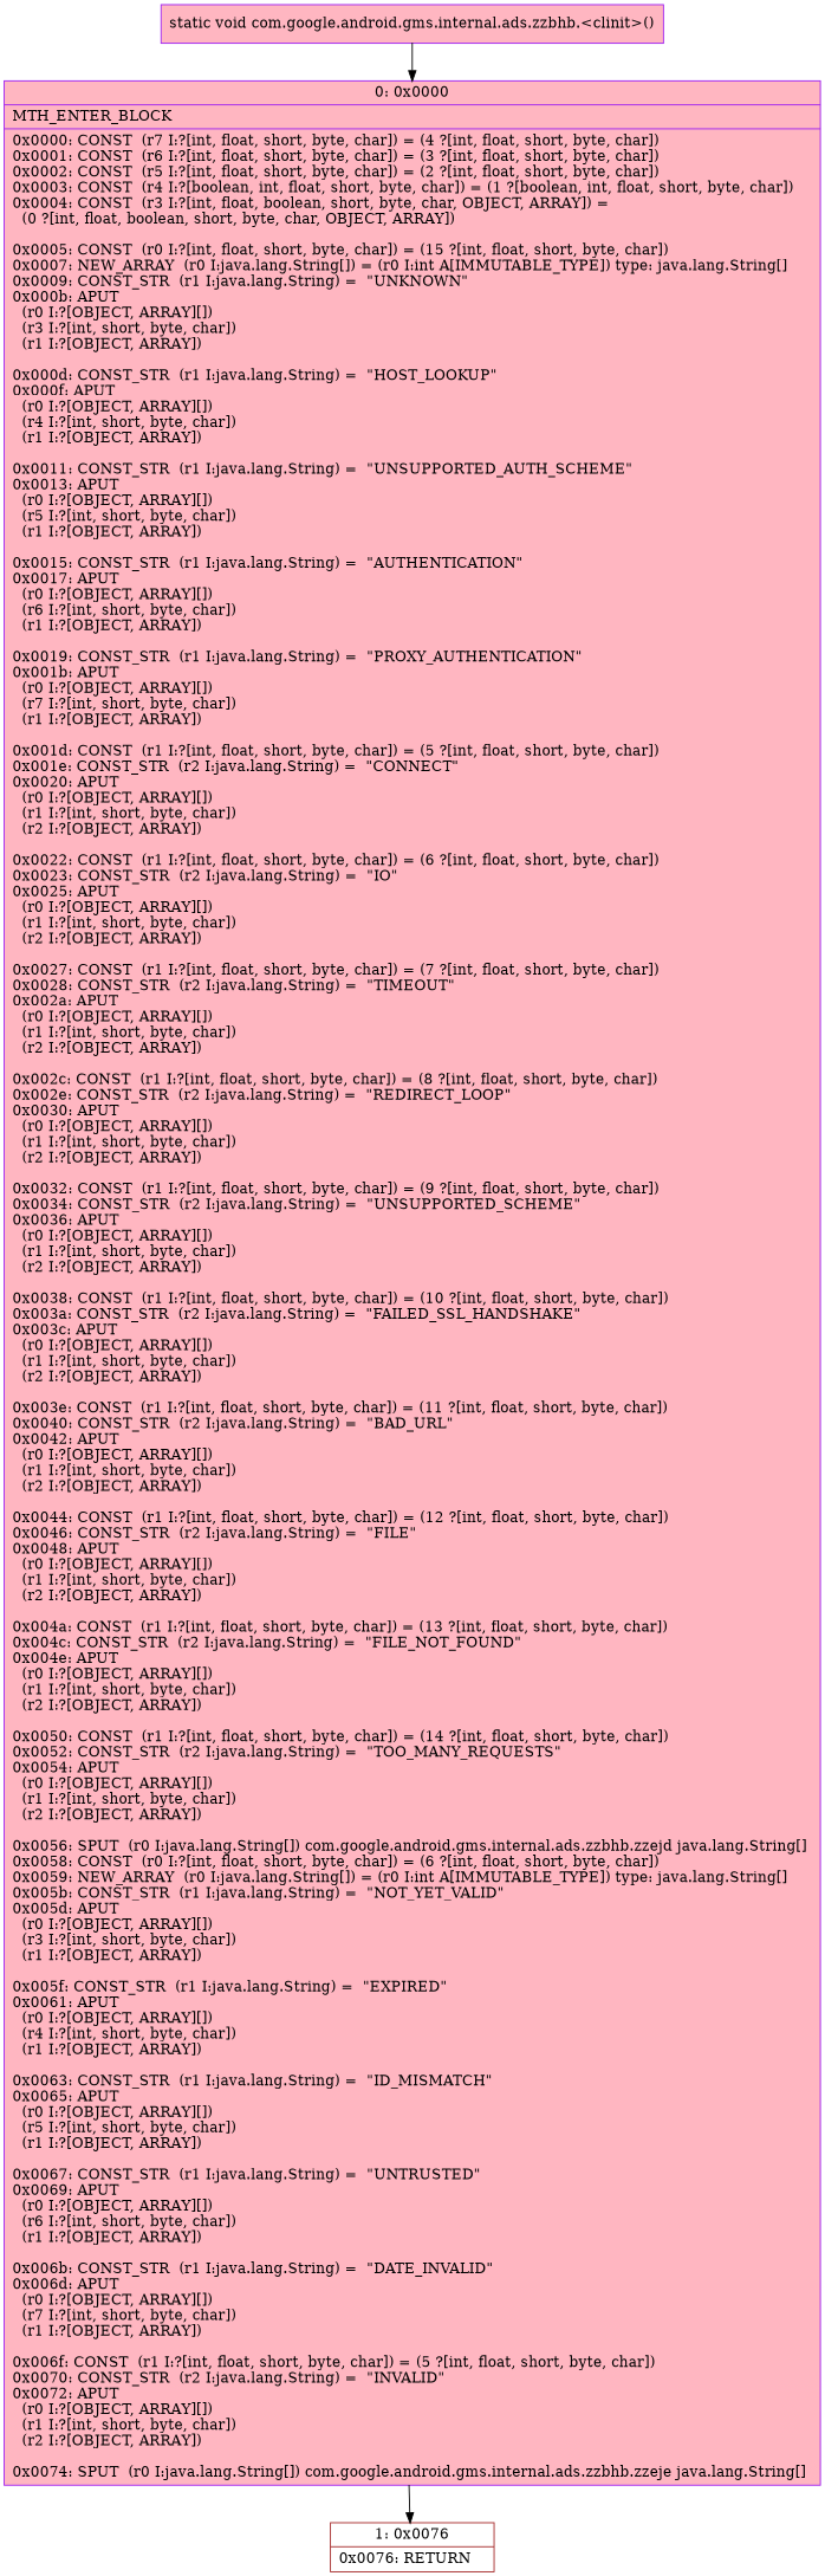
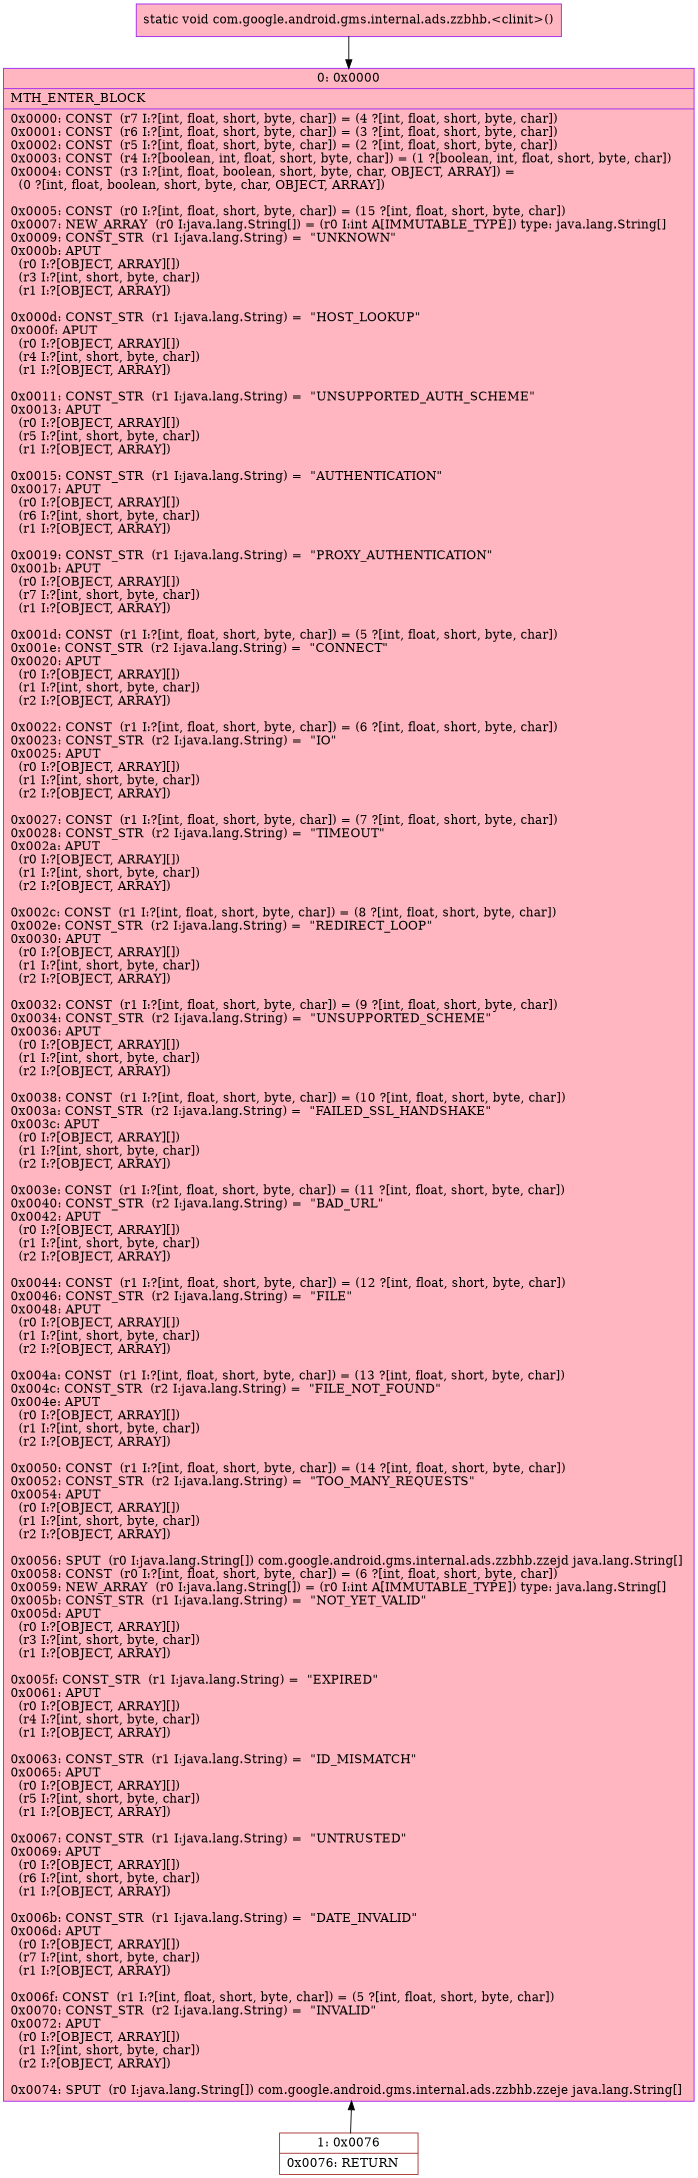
  digraph {
    node [shape=record style=filled fillcolor=lightpink color=purple]
    n1 [label="{0\:\ 0x0000|MTH_ENTER_BLOCK\l|0x0000: CONST  (r7 I:?[int, float, short, byte, char]) = (4 ?[int, float, short, byte, char]) \l0x0001: CONST  (r6 I:?[int, float, short, byte, char]) = (3 ?[int, float, short, byte, char]) \l0x0002: CONST  (r5 I:?[int, float, short, byte, char]) = (2 ?[int, float, short, byte, char]) \l0x0003: CONST  (r4 I:?[boolean, int, float, short, byte, char]) = (1 ?[boolean, int, float, short, byte, char]) \l0x0004: CONST  (r3 I:?[int, float, boolean, short, byte, char, OBJECT, ARRAY]) = \l  (0 ?[int, float, boolean, short, byte, char, OBJECT, ARRAY])\l \l0x0005: CONST  (r0 I:?[int, float, short, byte, char]) = (15 ?[int, float, short, byte, char]) \l0x0007: NEW_ARRAY  (r0 I:java.lang.String[]) = (r0 I:int A[IMMUTABLE_TYPE]) type: java.lang.String[] \l0x0009: CONST_STR  (r1 I:java.lang.String) =  \"UNKNOWN\" \l0x000b: APUT  \l  (r0 I:?[OBJECT, ARRAY][])\l  (r3 I:?[int, short, byte, char])\l  (r1 I:?[OBJECT, ARRAY])\l \l0x000d: CONST_STR  (r1 I:java.lang.String) =  \"HOST_LOOKUP\" \l0x000f: APUT  \l  (r0 I:?[OBJECT, ARRAY][])\l  (r4 I:?[int, short, byte, char])\l  (r1 I:?[OBJECT, ARRAY])\l \l0x0011: CONST_STR  (r1 I:java.lang.String) =  \"UNSUPPORTED_AUTH_SCHEME\" \l0x0013: APUT  \l  (r0 I:?[OBJECT, ARRAY][])\l  (r5 I:?[int, short, byte, char])\l  (r1 I:?[OBJECT, ARRAY])\l \l0x0015: CONST_STR  (r1 I:java.lang.String) =  \"AUTHENTICATION\" \l0x0017: APUT  \l  (r0 I:?[OBJECT, ARRAY][])\l  (r6 I:?[int, short, byte, char])\l  (r1 I:?[OBJECT, ARRAY])\l \l0x0019: CONST_STR  (r1 I:java.lang.String) =  \"PROXY_AUTHENTICATION\" \l0x001b: APUT  \l  (r0 I:?[OBJECT, ARRAY][])\l  (r7 I:?[int, short, byte, char])\l  (r1 I:?[OBJECT, ARRAY])\l \l0x001d: CONST  (r1 I:?[int, float, short, byte, char]) = (5 ?[int, float, short, byte, char]) \l0x001e: CONST_STR  (r2 I:java.lang.String) =  \"CONNECT\" \l0x0020: APUT  \l  (r0 I:?[OBJECT, ARRAY][])\l  (r1 I:?[int, short, byte, char])\l  (r2 I:?[OBJECT, ARRAY])\l \l0x0022: CONST  (r1 I:?[int, float, short, byte, char]) = (6 ?[int, float, short, byte, char]) \l0x0023: CONST_STR  (r2 I:java.lang.String) =  \"IO\" \l0x0025: APUT  \l  (r0 I:?[OBJECT, ARRAY][])\l  (r1 I:?[int, short, byte, char])\l  (r2 I:?[OBJECT, ARRAY])\l \l0x0027: CONST  (r1 I:?[int, float, short, byte, char]) = (7 ?[int, float, short, byte, char]) \l0x0028: CONST_STR  (r2 I:java.lang.String) =  \"TIMEOUT\" \l0x002a: APUT  \l  (r0 I:?[OBJECT, ARRAY][])\l  (r1 I:?[int, short, byte, char])\l  (r2 I:?[OBJECT, ARRAY])\l \l0x002c: CONST  (r1 I:?[int, float, short, byte, char]) = (8 ?[int, float, short, byte, char]) \l0x002e: CONST_STR  (r2 I:java.lang.String) =  \"REDIRECT_LOOP\" \l0x0030: APUT  \l  (r0 I:?[OBJECT, ARRAY][])\l  (r1 I:?[int, short, byte, char])\l  (r2 I:?[OBJECT, ARRAY])\l \l0x0032: CONST  (r1 I:?[int, float, short, byte, char]) = (9 ?[int, float, short, byte, char]) \l0x0034: CONST_STR  (r2 I:java.lang.String) =  \"UNSUPPORTED_SCHEME\" \l0x0036: APUT  \l  (r0 I:?[OBJECT, ARRAY][])\l  (r1 I:?[int, short, byte, char])\l  (r2 I:?[OBJECT, ARRAY])\l \l0x0038: CONST  (r1 I:?[int, float, short, byte, char]) = (10 ?[int, float, short, byte, char]) \l0x003a: CONST_STR  (r2 I:java.lang.String) =  \"FAILED_SSL_HANDSHAKE\" \l0x003c: APUT  \l  (r0 I:?[OBJECT, ARRAY][])\l  (r1 I:?[int, short, byte, char])\l  (r2 I:?[OBJECT, ARRAY])\l \l0x003e: CONST  (r1 I:?[int, float, short, byte, char]) = (11 ?[int, float, short, byte, char]) \l0x0040: CONST_STR  (r2 I:java.lang.String) =  \"BAD_URL\" \l0x0042: APUT  \l  (r0 I:?[OBJECT, ARRAY][])\l  (r1 I:?[int, short, byte, char])\l  (r2 I:?[OBJECT, ARRAY])\l \l0x0044: CONST  (r1 I:?[int, float, short, byte, char]) = (12 ?[int, float, short, byte, char]) \l0x0046: CONST_STR  (r2 I:java.lang.String) =  \"FILE\" \l0x0048: APUT  \l  (r0 I:?[OBJECT, ARRAY][])\l  (r1 I:?[int, short, byte, char])\l  (r2 I:?[OBJECT, ARRAY])\l \l0x004a: CONST  (r1 I:?[int, float, short, byte, char]) = (13 ?[int, float, short, byte, char]) \l0x004c: CONST_STR  (r2 I:java.lang.String) =  \"FILE_NOT_FOUND\" \l0x004e: APUT  \l  (r0 I:?[OBJECT, ARRAY][])\l  (r1 I:?[int, short, byte, char])\l  (r2 I:?[OBJECT, ARRAY])\l \l0x0050: CONST  (r1 I:?[int, float, short, byte, char]) = (14 ?[int, float, short, byte, char]) \l0x0052: CONST_STR  (r2 I:java.lang.String) =  \"TOO_MANY_REQUESTS\" \l0x0054: APUT  \l  (r0 I:?[OBJECT, ARRAY][])\l  (r1 I:?[int, short, byte, char])\l  (r2 I:?[OBJECT, ARRAY])\l \l0x0056: SPUT  (r0 I:java.lang.String[]) com.google.android.gms.internal.ads.zzbhb.zzejd java.lang.String[] \l0x0058: CONST  (r0 I:?[int, float, short, byte, char]) = (6 ?[int, float, short, byte, char]) \l0x0059: NEW_ARRAY  (r0 I:java.lang.String[]) = (r0 I:int A[IMMUTABLE_TYPE]) type: java.lang.String[] \l0x005b: CONST_STR  (r1 I:java.lang.String) =  \"NOT_YET_VALID\" \l0x005d: APUT  \l  (r0 I:?[OBJECT, ARRAY][])\l  (r3 I:?[int, short, byte, char])\l  (r1 I:?[OBJECT, ARRAY])\l \l0x005f: CONST_STR  (r1 I:java.lang.String) =  \"EXPIRED\" \l0x0061: APUT  \l  (r0 I:?[OBJECT, ARRAY][])\l  (r4 I:?[int, short, byte, char])\l  (r1 I:?[OBJECT, ARRAY])\l \l0x0063: CONST_STR  (r1 I:java.lang.String) =  \"ID_MISMATCH\" \l0x0065: APUT  \l  (r0 I:?[OBJECT, ARRAY][])\l  (r5 I:?[int, short, byte, char])\l  (r1 I:?[OBJECT, ARRAY])\l \l0x0067: CONST_STR  (r1 I:java.lang.String) =  \"UNTRUSTED\" \l0x0069: APUT  \l  (r0 I:?[OBJECT, ARRAY][])\l  (r6 I:?[int, short, byte, char])\l  (r1 I:?[OBJECT, ARRAY])\l \l0x006b: CONST_STR  (r1 I:java.lang.String) =  \"DATE_INVALID\" \l0x006d: APUT  \l  (r0 I:?[OBJECT, ARRAY][])\l  (r7 I:?[int, short, byte, char])\l  (r1 I:?[OBJECT, ARRAY])\l \l0x006f: CONST  (r1 I:?[int, float, short, byte, char]) = (5 ?[int, float, short, byte, char]) \l0x0070: CONST_STR  (r2 I:java.lang.String) =  \"INVALID\" \l0x0072: APUT  \l  (r0 I:?[OBJECT, ARRAY][])\l  (r1 I:?[int, short, byte, char])\l  (r2 I:?[OBJECT, ARRAY])\l \l0x0074: SPUT  (r0 I:java.lang.String[]) com.google.android.gms.internal.ads.zzbhb.zzeje java.lang.String[] \l}"]
    n2 [label="{1\:\ 0x0076|0x0076: RETURN   \l}" fillcolor=white color=brown]
    n3 [label="{static void com.google.android.gms.internal.ads.zzbhb.\<clinit\>() }"]
-   n1 -> n2
+   n2 -> n1
    n3 -> n1
  }
